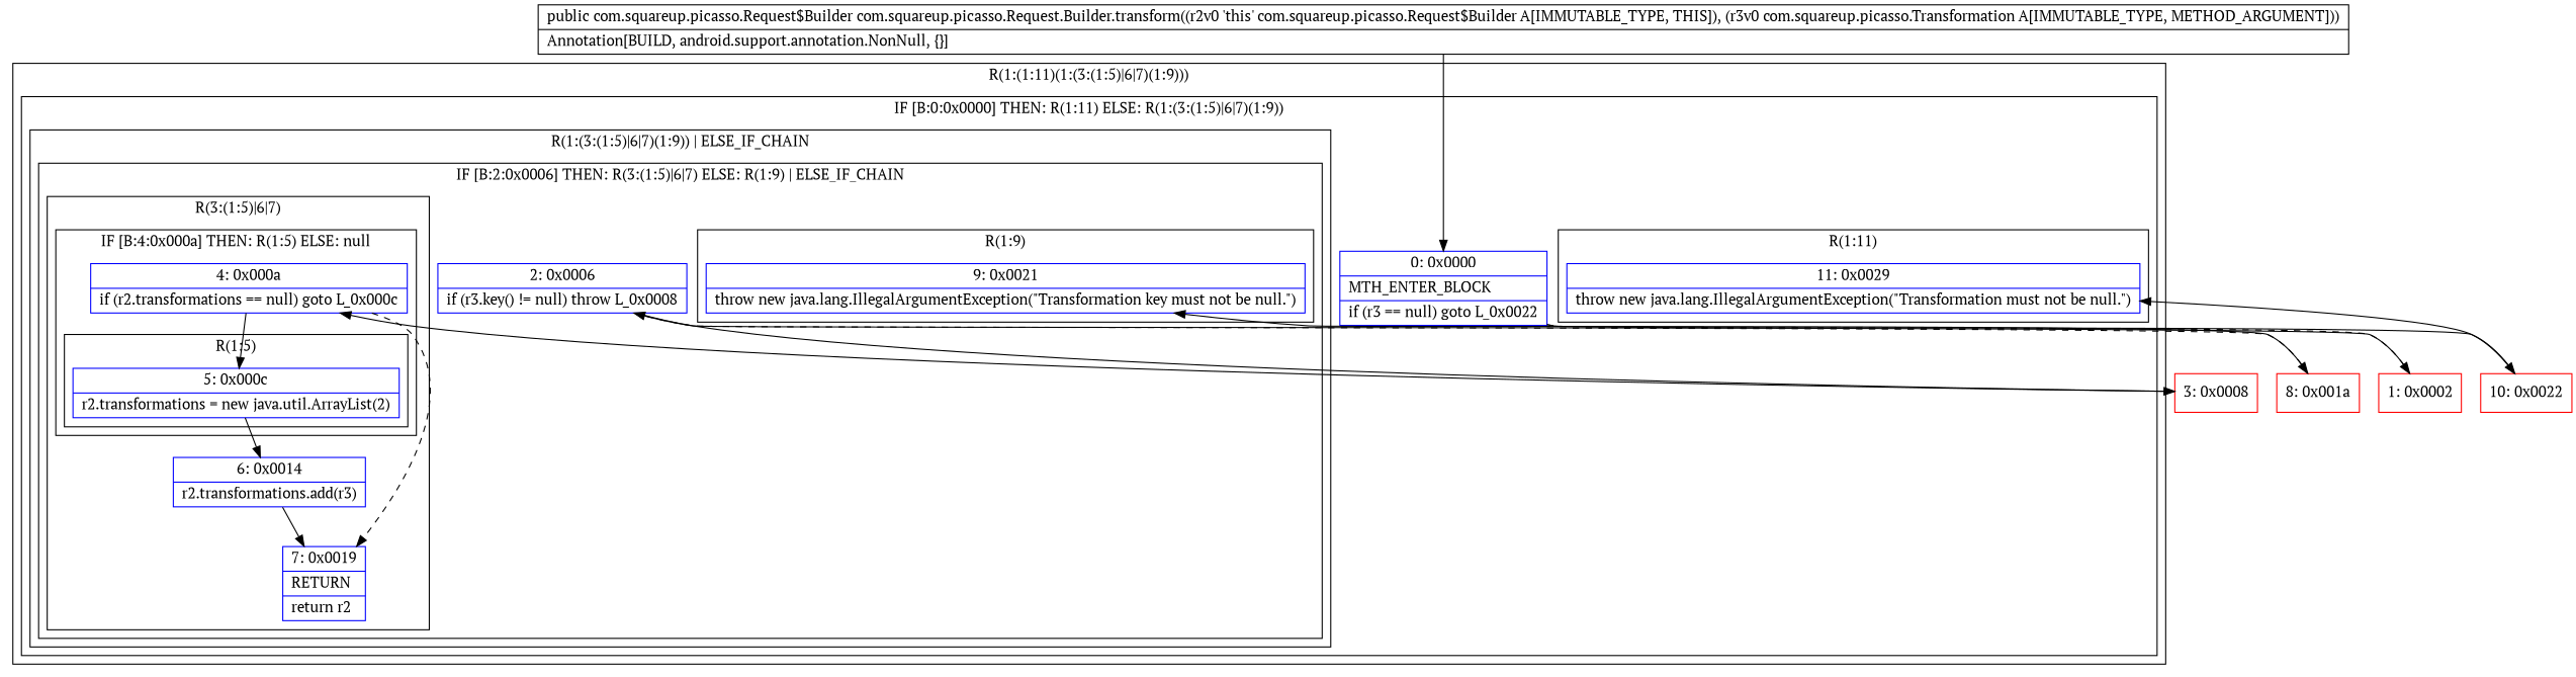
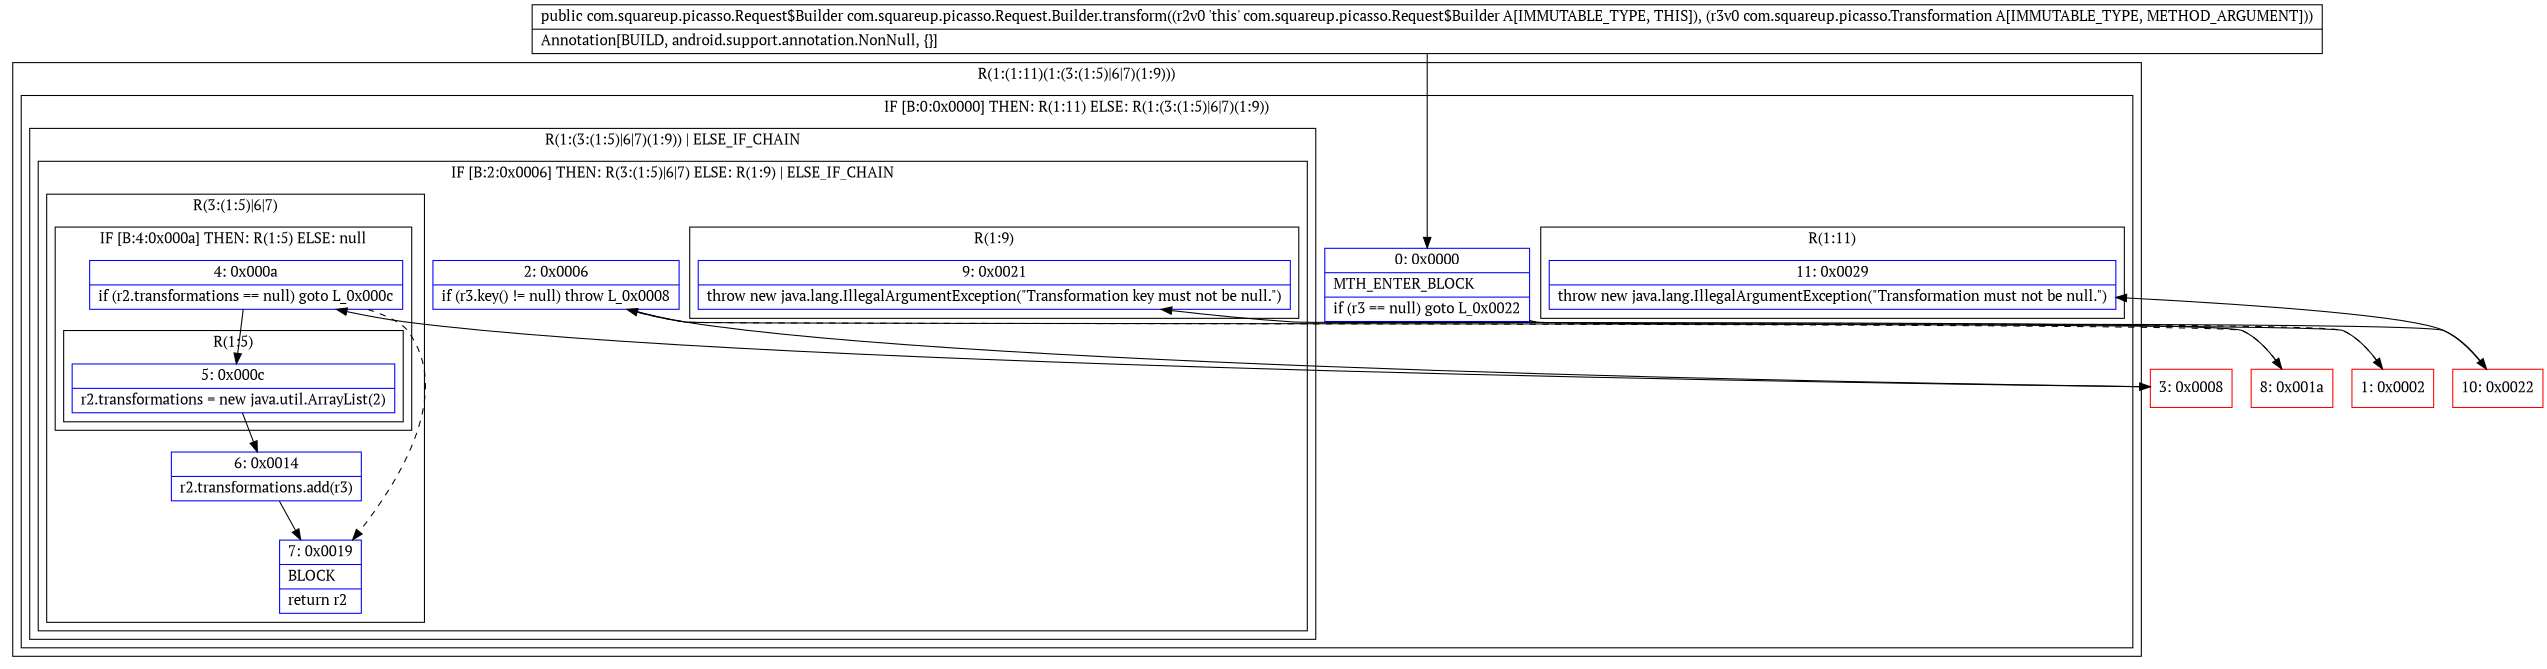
  digraph {
    fontname="PT Serif"
    node [color=blue fontname="PT Serif" shape=record]
    edge [fontname="PT Serif"]
    n1 [label="{11\:\ 0x0029|throw new java.lang.IllegalArgumentException(\"Transformation must not be null.\")\l}"]
    n2 [label="{5\:\ 0x000c|r2.transformations = new java.util.ArrayList(2)\l}"]
    n3 [label="{4\:\ 0x000a|if (r2.transformations == null) goto L_0x000c\l}"]
    n4 [label="{6\:\ 0x0014|r2.transformations.add(r3)\l}"]
-   n5 [label="{7\:\ 0x0019|RETURN\l|return r2\l}"]
+   n5 [label="{7\:\ 0x0019|BLOCK\l|return r2\l}"]
    n6 [label="{9\:\ 0x0021|throw new java.lang.IllegalArgumentException(\"Transformation key must not be null.\")\l}"]
    n7 [label="{2\:\ 0x0006|if (r3.key() != null) throw L_0x0008\l}"]
    n8 [label="{0\:\ 0x0000|MTH_ENTER_BLOCK\l|if (r3 == null) goto L_0x0022\l}"]
    n9 [color=red label="{3\:\ 0x0008}"]
    n10 [color=red label="{8\:\ 0x001a}"]
    n11 [color=red label="{1\:\ 0x0002}"]
    n12 [color=red label="{10\:\ 0x0022}"]
    n13 [label="{public com.squareup.picasso.Request$Builder com.squareup.picasso.Request.Builder.transform((r2v0 'this' com.squareup.picasso.Request$Builder A[IMMUTABLE_TYPE, THIS]), (r3v0 com.squareup.picasso.Transformation A[IMMUTABLE_TYPE, METHOD_ARGUMENT]))  | Annotation[BUILD, android.support.annotation.NonNull, \{\}]\l}" color=""]
    subgraph cluster_1 {
      label="R(1:(1:11)(1:(3:(1:5)|6|7)(1:9)))"
      subgraph cluster_2 {
        label="IF [B:0:0x0000] THEN: R(1:11) ELSE: R(1:(3:(1:5)|6|7)(1:9))"
        n8
        subgraph cluster_3 {
          label="R(1:11)"
          n1
        }
        subgraph cluster_4 {
          label="R(1:(3:(1:5)|6|7)(1:9)) | ELSE_IF_CHAIN\l"
          subgraph cluster_5 {
            label="IF [B:2:0x0006] THEN: R(3:(1:5)|6|7) ELSE: R(1:9) | ELSE_IF_CHAIN\l"
            n7
            subgraph cluster_6 {
              label="R(3:(1:5)|6|7)"
              n4
              n5
              subgraph cluster_7 {
                label="IF [B:4:0x000a] THEN: R(1:5) ELSE: null"
                n3
                subgraph cluster_8 {
                  label="R(1:5)"
                  n2
                }
              }
            }
            subgraph cluster_9 {
              label="R(1:9)"
              n6
            }
          }
        }
      }
    }
    n2 -> n4
    n3 -> n2
    n3 -> n5 [style=dashed]
    n4 -> n5
    n7 -> n9
    n7 -> n10 [style=dashed]
    n8 -> n11 [style=dashed]
    n8 -> n12
    n9 -> n3
    n10 -> n6
    n11 -> n7
    n12 -> n1
    n13 -> n8
  }
